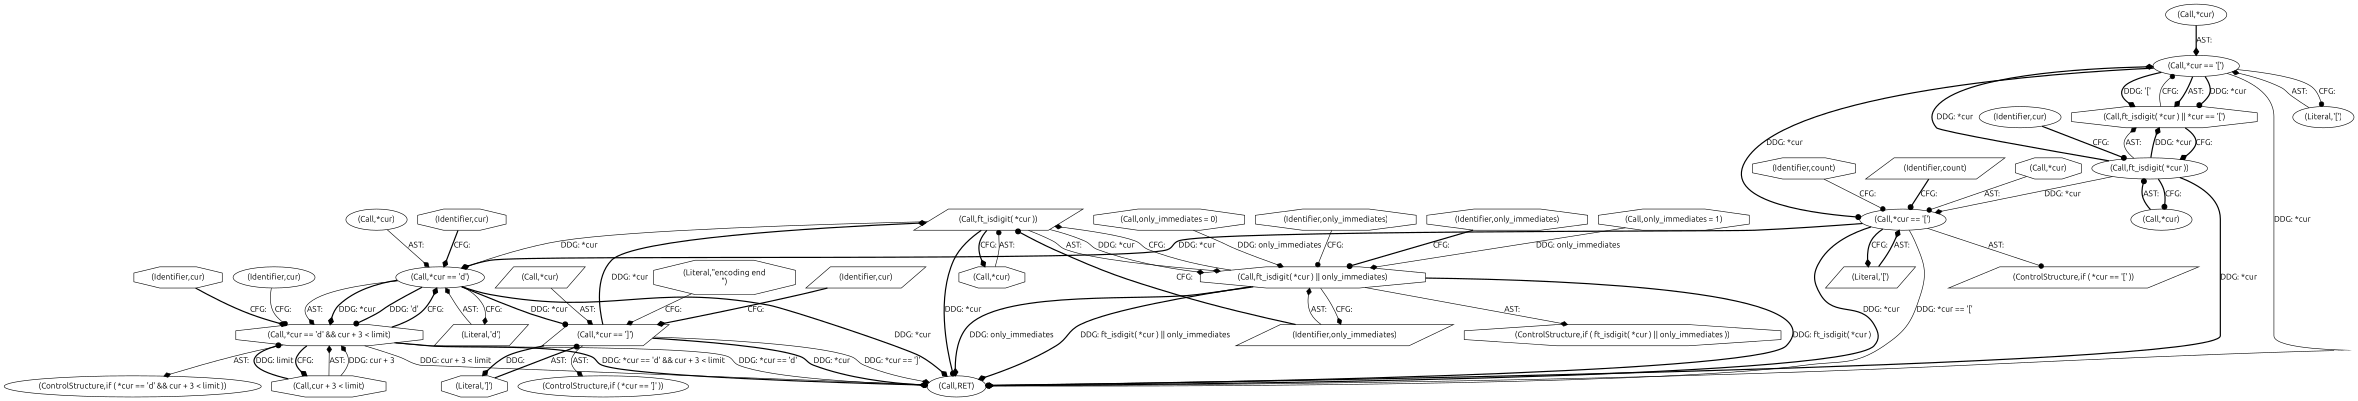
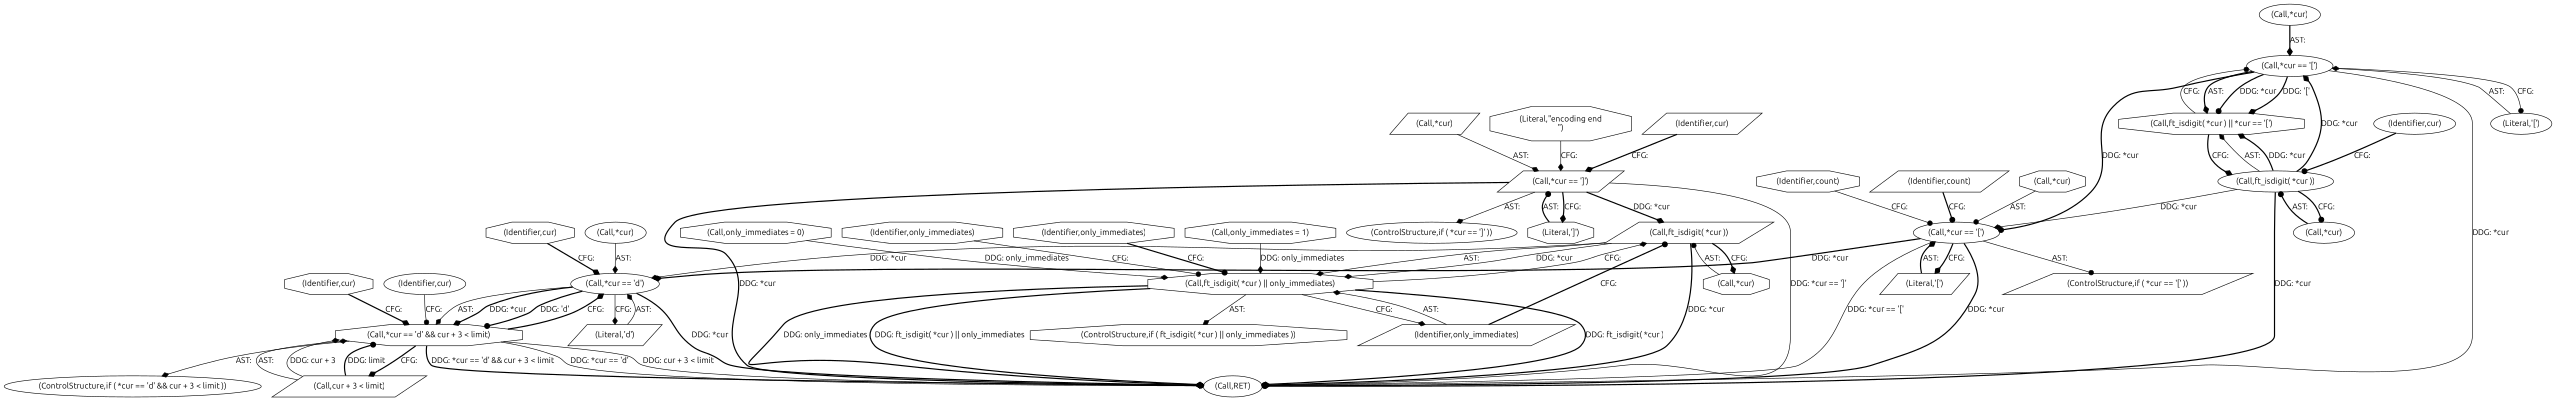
  digraph {
    fontname=Ubuntu
    node [fontname=Ubuntu shape=octagon]
    edge [arrowhead=diamond fontname=Ubuntu style=bold]
    n1 [label="(Call,ft_isdigit( *cur ))" shape=parallelogram]
    n2 [label="(Call,*cur == 'd')" shape=ellipse]
    n3 [label="(Call,ft_isdigit( *cur ) || only_immediates)"]
    n4 [label="(Call,RET)" shape=ellipse]
    n5 [label="(Call,*cur)"]
    n6 [label="(Call,*cur == ']')" shape=parallelogram]
    n7 [label="(Call,*cur == 'd' && cur + 3 < limit)"]
    n8 [label="(Literal,'d')" shape=parallelogram]
    n9 [label="(Identifier,only_immediates)" shape=parallelogram]
    n10 [label="(ControlStructure,if ( ft_isdigit( *cur ) || only_immediates ))"]
    n11 [label="(ControlStructure,if ( *cur == ']' ))" shape=ellipse]
    n12 [label="(Literal,']')"]
    n13 [label="(ControlStructure,if ( *cur == 'd' && cur + 3 < limit ))" shape=ellipse]
-   n14 [label="(Call,cur + 3 < limit)"]
+   n14 [label="(Call,cur + 3 < limit)" shape=parallelogram]
    n15 [label="(Call,*cur == '[')" shape=ellipse]
    n16 [label="(ControlStructure,if ( *cur == '[' ))" shape=parallelogram]
    n17 [label="(Literal,'[')" shape=parallelogram]
    n18 [label="(Call,*cur == '[')" shape=ellipse]
    n19 [label="(Call,ft_isdigit( *cur ) || *cur == '[')"]
    n20 [label="(Literal,'[')" shape=ellipse]
    n21 [label="(Call,ft_isdigit( *cur ))" shape=ellipse]
    n22 [label="(Call,*cur)" shape=ellipse]
    n23 [label="(Call,*cur)" shape=ellipse]
    n24 [label="(Call,only_immediates = 0)"]
    n25 [label="(Identifier,cur)" shape=ellipse]
    n26 [label="(Call,*cur)" shape=ellipse]
    n27 [label="(Call,*cur)" shape=parallelogram]
    n28 [label="(Literal,\"encoding end\n\")"]
    n29 [label="(Identifier,only_immediates)"]
    n30 [label="(Identifier,count)"]
    n31 [label="(Identifier,count)" shape=parallelogram]
    n32 [label="(Identifier,cur)" shape=ellipse]
    n33 [label="(Identifier,cur)" shape=parallelogram]
    n34 [label="(Call,*cur)"]
    n35 [label="(Identifier,only_immediates)"]
    n36 [label="(Identifier,cur)"]
    n37 [label="(Call,only_immediates = 1)"]
    n38 [label="(Identifier,cur)"]
    n1 -> n2 [label="DDG: *cur" style=solid]
    n1 -> n3 [label="AST: " style=solid]
    n1 -> n3 [label="DDG: *cur" style=solid]
    n1 -> n4 [arrowhead=dot label="DDG: *cur"]
    n1 -> n5 [label="CFG: "]
    n2 -> n4 [label="DDG: *cur"]
-   n2 -> n6 [arrowhead=dot label="DDG: *cur"]
    n2 -> n7 [label="AST: " style=solid]
    n2 -> n7 [label="DDG: *cur"]
    n2 -> n7 [arrowhead=dot label="DDG: 'd'"]
    n2 -> n8 [label="CFG: " style=solid]
    n3 -> n1 [label="CFG: " style=solid]
    n3 -> n4 [label="DDG: ft_isdigit( *cur ) || only_immediates"]
    n3 -> n4 [label="DDG: ft_isdigit( *cur )"]
    n3 -> n4 [label="DDG: only_immediates"]
    n3 -> n9 [label="CFG: " style=solid]
    n3 -> n10 [label="AST: " style=solid]
    n5 -> n1 [arrowhead=dot label="AST: " style=solid]
    n6 -> n1 [label="DDG: *cur"]
    n6 -> n4 [label="DDG: *cur"]
    n6 -> n4 [label="DDG: *cur == ']'" style=solid]
    n6 -> n11 [label="AST: " style=solid]
-   n6 -> n12 [label="DDG: "]
+   n6 -> n12 [label="CFG: "]
    n7 -> n2 [label="CFG: "]
    n7 -> n4 [label="DDG: *cur == 'd'" style=solid]
    n7 -> n4 [arrowhead=dot label="DDG: cur + 3 < limit" style=solid]
    n7 -> n4 [arrowhead=dot label="DDG: *cur == 'd' && cur + 3 < limit"]
    n7 -> n13 [label="AST: " style=solid]
    n7 -> n14 [label="CFG: "]
    n8 -> n2 [label="AST: " style=solid]
    n9 -> n1 [arrowhead=dot label="CFG: "]
    n9 -> n3 [label="AST: " style=solid]
    n12 -> n6 [arrowhead=dot label="AST: "]
    n14 -> n7 [label="AST: " style=solid]
    n14 -> n7 [label="DDG: cur + 3" style=solid]
    n14 -> n7 [arrowhead=dot label="DDG: limit"]
    n15 -> n2 [label="DDG: *cur"]
    n15 -> n4 [label="DDG: *cur"]
    n15 -> n4 [arrowhead=dot label="DDG: *cur == '['" style=solid]
    n15 -> n16 [arrowhead=dot label="AST: " style=solid]
    n15 -> n17 [label="CFG: "]
    n17 -> n15 [label="AST: "]
    n18 -> n4 [label="DDG: *cur" style=solid]
    n18 -> n15 [arrowhead=dot label="DDG: *cur"]
    n18 -> n19 [label="AST: "]
    n18 -> n19 [arrowhead=dot label="DDG: *cur"]
    n18 -> n19 [label="DDG: '['"]
    n18 -> n20 [arrowhead=dot label="CFG: " style=solid]
    n19 -> n18 [arrowhead=dot label="CFG: " style=solid]
    n19 -> n21 [label="CFG: "]
    n20 -> n18 [label="AST: " style=solid]
    n21 -> n4 [arrowhead=dot label="DDG: *cur"]
    n21 -> n15 [label="DDG: *cur" style=solid]
    n21 -> n18 [label="DDG: *cur"]
    n21 -> n19 [label="AST: " style=solid]
    n21 -> n19 [label="DDG: *cur"]
    n21 -> n22 [arrowhead=dot label="CFG: "]
    n22 -> n21 [arrowhead=dot label="AST: "]
    n23 -> n18 [label="AST: "]
    n24 -> n3 [label="DDG: only_immediates" style=solid]
    n25 -> n21 [arrowhead=dot label="CFG: "]
    n26 -> n2 [label="AST: " style=solid]
    n27 -> n6 [label="AST: " style=solid]
    n28 -> n6 [label="CFG: " style=solid]
    n29 -> n3 [arrowhead=dot label="CFG: " style=solid]
    n30 -> n15 [arrowhead=dot label="CFG: " style=solid]
    n31 -> n15 [arrowhead=dot label="CFG: "]
    n32 -> n7 [arrowhead=dot label="CFG: " style=solid]
    n33 -> n6 [label="CFG: "]
    n34 -> n15 [arrowhead=dot label="AST: " style=solid]
    n35 -> n3 [arrowhead=dot label="CFG: "]
    n36 -> n2 [label="CFG: "]
    n37 -> n3 [label="DDG: only_immediates" style=solid]
    n38 -> n7 [label="CFG: "]
  }
